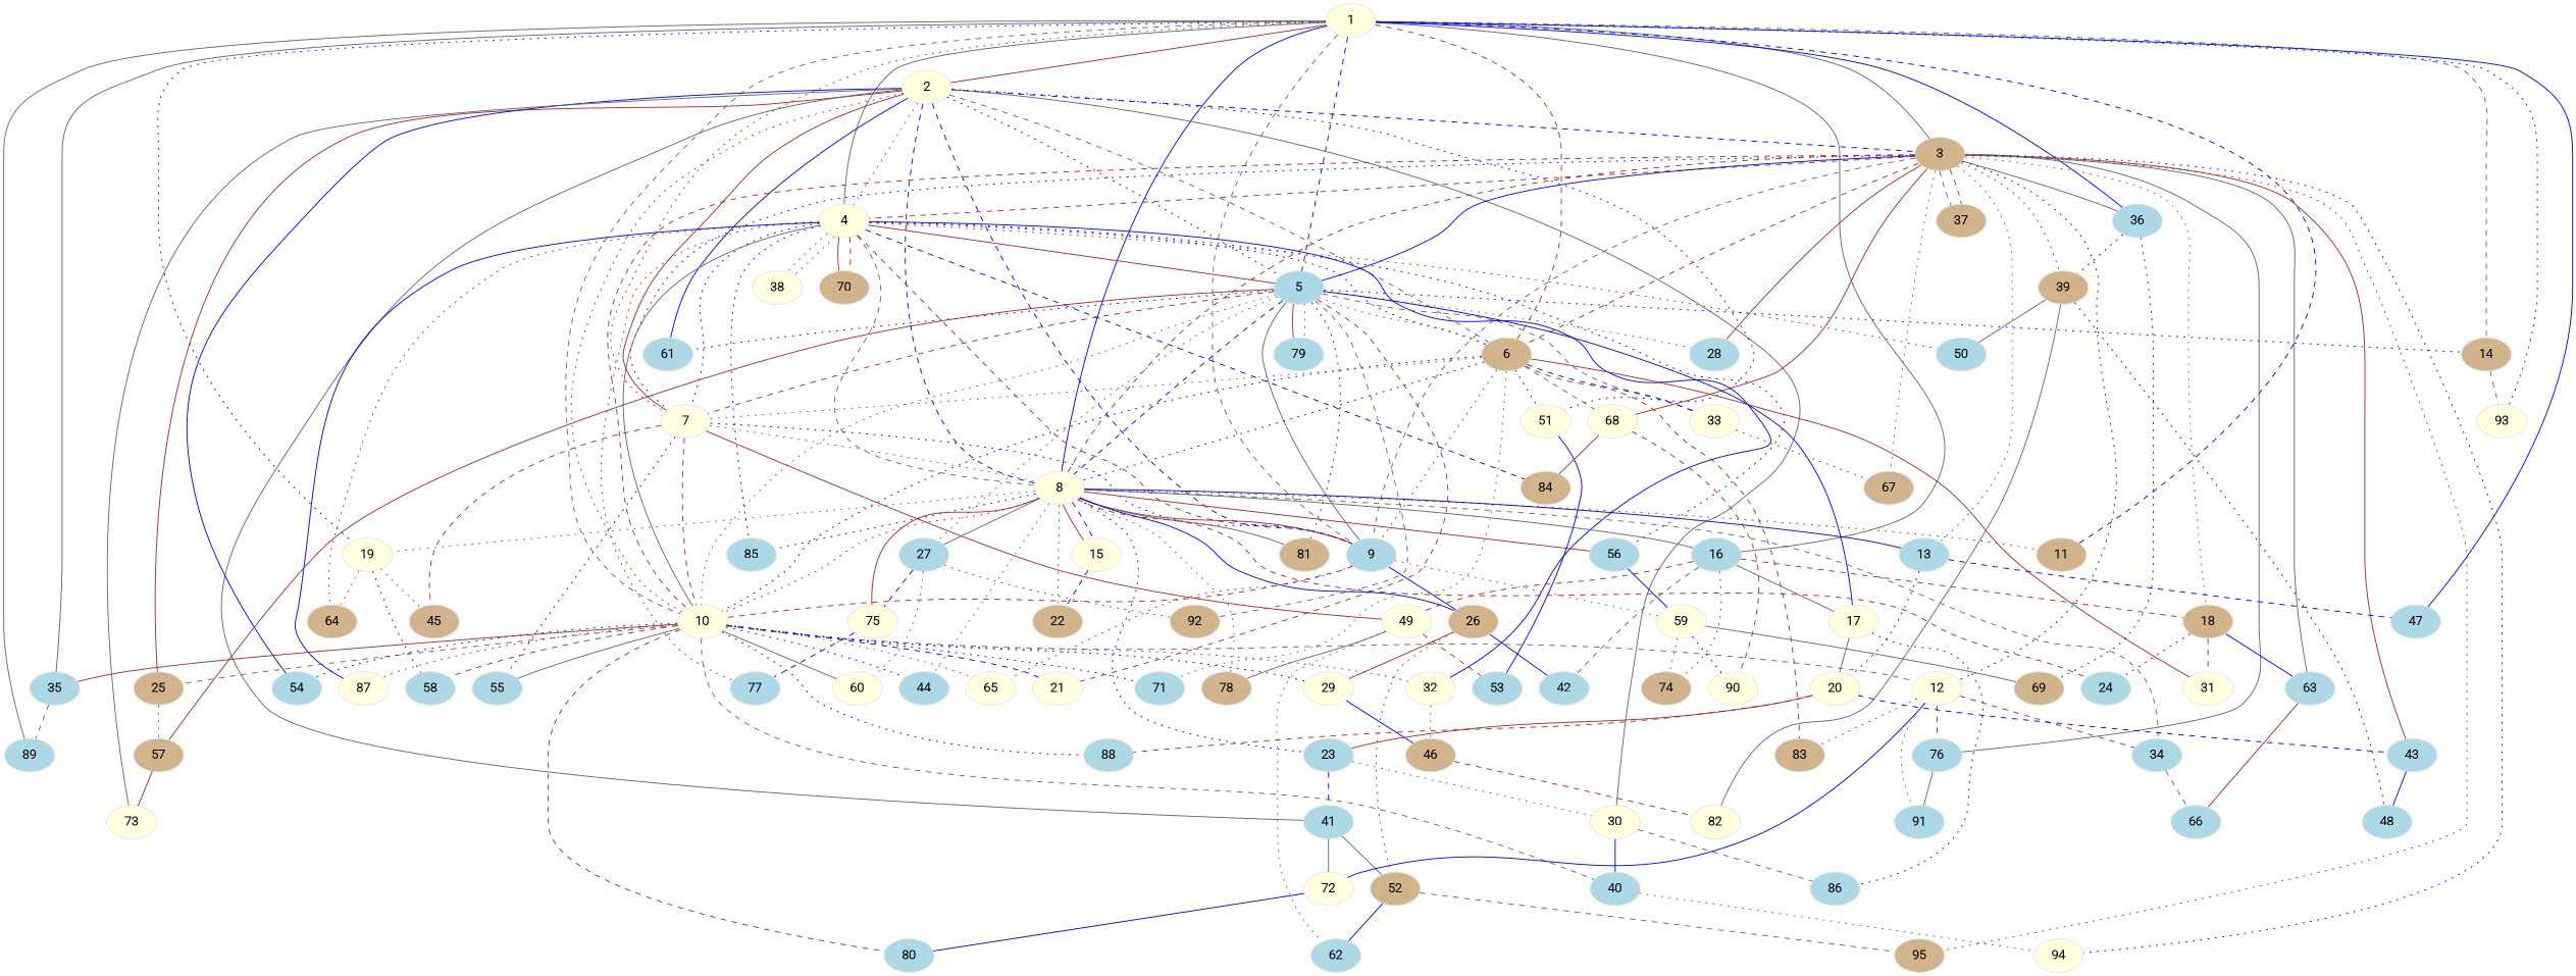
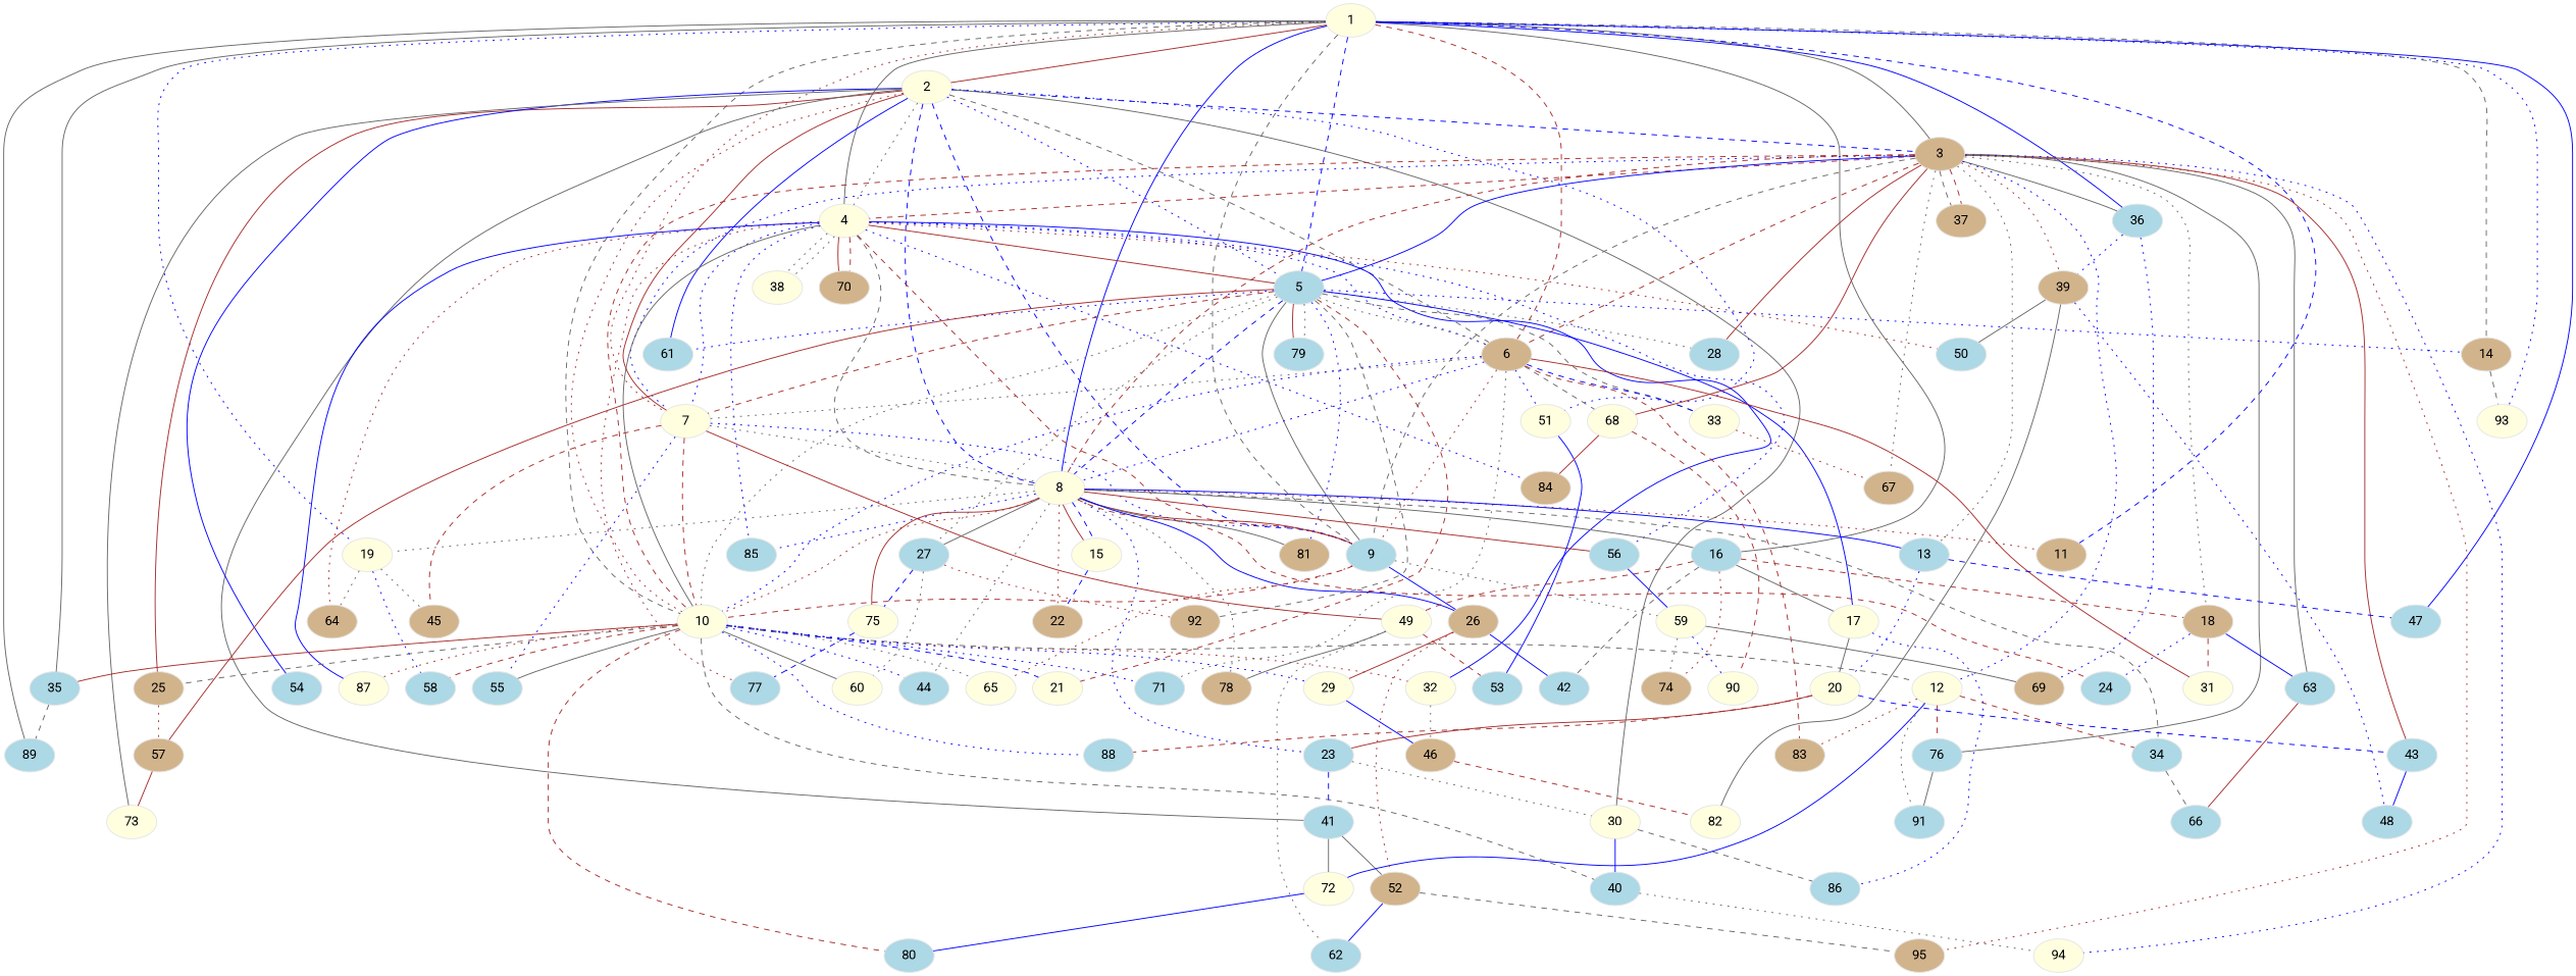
  graph {
    fontname=Roboto
    node [color=gray90 fillcolor=lightblue fontname=Roboto style=filled]
    edge [color=gray40 fontname=Roboto style=dotted]
    1 [fillcolor=lightyellow]
    2 [fillcolor=lightyellow]
    3 [fillcolor=tan]
    4 [fillcolor=lightyellow]
    5
    6 [fillcolor=tan]
    7 [fillcolor=lightyellow]
    8 [fillcolor=lightyellow]
    9
    10 [fillcolor=lightyellow]
    11 [fillcolor=tan]
    14 [fillcolor=tan]
    16
    19 [fillcolor=lightyellow]
    35
    36
    47
    89
    93 [fillcolor=lightyellow]
    25 [fillcolor=tan]
    30 [fillcolor=lightyellow]
    41
    51 [fillcolor=lightyellow]
    54
    61
    73 [fillcolor=lightyellow]
    12 [fillcolor=lightyellow]
    13
    18 [fillcolor=tan]
    28
    37 [fillcolor=tan]
    39 [fillcolor=tan]
    43
    63
    67 [fillcolor=tan]
    68 [fillcolor=lightyellow]
    76
    94 [fillcolor=lightyellow]
    95 [fillcolor=tan]
    32 [fillcolor=lightyellow]
    38 [fillcolor=lightyellow]
    50
    56
    64 [fillcolor=tan]
    70 [fillcolor=tan]
    77
    84 [fillcolor=tan]
    85
    87 [fillcolor=lightyellow]
    17 [fillcolor=lightyellow]
    21 [fillcolor=lightyellow]
    27
    33 [fillcolor=lightyellow]
    57 [fillcolor=tan]
    79
    81 [fillcolor=tan]
    92 [fillcolor=tan]
    31 [fillcolor=lightyellow]
    71
    83 [fillcolor=tan]
    45 [fillcolor=tan]
    49 [fillcolor=lightyellow]
    55
    15 [fillcolor=lightyellow]
    22 [fillcolor=tan]
    23
    24
    26 [fillcolor=tan]
    34
    44
    75 [fillcolor=lightyellow]
    78 [fillcolor=tan]
    59 [fillcolor=lightyellow]
    65 [fillcolor=lightyellow]
    29 [fillcolor=lightyellow]
    40
    58
    60 [fillcolor=lightyellow]
    80
    88
    42
    74 [fillcolor=tan]
    69 [fillcolor=tan]
    86
    72 [fillcolor=lightyellow]
    52 [fillcolor=tan]
    53
    91
    20 [fillcolor=lightyellow]
    48
    82 [fillcolor=lightyellow]
    66
    90 [fillcolor=lightyellow]
    46 [fillcolor=tan]
    62
    1 -- 2 [color=brown style=solid]
    1 -- 3 [style=solid]
    1 -- 4 [style=solid]
    1 -- 5 [color=blue style=dashed]
    1 -- 6 [color=brown style=dashed]
    1 -- 7 [color=brown]
    1 -- 8 [color=blue style=solid]
    1 -- 9 [style=dashed]
    1 -- 10 [style=dashed]
    1 -- 11 [color=blue style=dashed]
    1 -- 14 [style=dashed]
    1 -- 16 [style=solid]
    1 -- 19 [color=blue]
    1 -- 35 [style=solid]
    1 -- 36 [color=blue style=solid]
    1 -- 47 [color=blue style=solid]
    1 -- 89 [style=solid]
    1 -- 93 [color=blue]
    2 -- 3 [color=blue style=dashed]
    2 -- 4
    2 -- 5 [color=blue]
    2 -- 6 [style=dashed]
    2 -- 7 [color=brown style=solid]
    2 -- 8 [color=blue style=dashed]
    2 -- 9 [color=blue style=dashed]
    2 -- 10 [color=brown]
    2 -- 25 [color=brown style=solid]
    2 -- 30 [style=solid]
    2 -- 41 [style=solid]
    2 -- 51 [color=blue]
    2 -- 54 [color=blue style=solid]
    2 -- 61 [color=blue style=solid]
    2 -- 73 [style=solid]
    3 -- 4 [color=brown style=dashed]
    3 -- 5 [color=blue style=solid]
    3 -- 6 [color=brown style=dashed]
    3 -- 7 [color=blue]
    3 -- 8 [color=brown style=dashed]
    3 -- 9 [style=dashed]
    3 -- 10 [color=brown style=dashed]
    3 -- 36 [style=solid]
    3 -- 12 [color=blue]
    3 -- 13
    3 -- 18
    3 -- 28 [color=brown style=solid]
    3 -- 37 [style=dashed]
    3 -- 37 [color=brown style=dashed]
    3 -- 39 [color=brown]
    3 -- 43 [color=brown style=solid]
    3 -- 63 [style=solid]
    3 -- 67
    3 -- 68 [color=brown style=solid]
    3 -- 76 [style=solid]
    3 -- 94 [color=blue]
    3 -- 95 [color=brown]
    4 -- 5 [color=brown style=solid]
    4 -- 6 [color=blue]
    4 -- 7 [color=blue]
    4 -- 8 [style=dashed]
    4 -- 9 [color=brown style=dashed]
    4 -- 10 [style=solid]
    4 -- 32 [color=blue style=solid]
    4 -- 38
    4 -- 38
    4 -- 50 [color=brown]
    4 -- 56 [color=blue]
    4 -- 64 [color=brown]
    4 -- 70 [color=brown style=solid]
    4 -- 70 [color=brown style=dashed]
    4 -- 77 [color=brown]
-   4 -- 84 [color=blue style=dashed]
+   4 -- 84 [color=blue]
    4 -- 85 [color=blue]
    4 -- 87 [color=blue style=solid]
    5 -- 6
    5 -- 7 [color=brown style=dashed]
    5 -- 8 [color=blue style=dashed]
    5 -- 9 [style=solid]
    5 -- 10
    5 -- 14 [color=blue]
    5 -- 61 [color=blue]
    5 -- 28
    5 -- 17 [color=blue style=solid]
    5 -- 21 [color=brown style=dashed]
    5 -- 27
    5 -- 33 [style=dashed]
    5 -- 57 [color=brown style=solid]
    5 -- 79 [color=brown style=solid]
    5 -- 79
    5 -- 81 [color=blue]
    5 -- 92 [style=dashed]
    6 -- 7
    6 -- 8 [color=blue]
    6 -- 9 [color=brown]
    6 -- 10 [color=blue]
    6 -- 51 [color=blue]
    6 -- 68 [style=dashed]
    6 -- 33 [color=blue style=dashed]
    6 -- 31 [color=brown style=solid]
    6 -- 71
    6 -- 83 [color=brown style=dashed]
    7 -- 8
    7 -- 9 [color=blue]
    7 -- 10 [color=brown style=dashed]
    7 -- 45 [color=brown style=dashed]
    7 -- 49 [color=brown style=solid]
    7 -- 55 [color=blue]
    8 -- 9 [color=brown style=solid]
    8 -- 10 [color=brown]
    8 -- 11 [color=brown]
    8 -- 16 [style=solid]
    8 -- 19
    8 -- 13 [color=blue style=solid]
    8 -- 56 [color=brown style=solid]
    8 -- 85 [color=blue]
    8 -- 27 [style=solid]
    8 -- 81 [style=solid]
    8 -- 15 [color=brown style=solid]
    8 -- 15 [color=blue style=dashed]
    8 -- 22 [color=brown]
    8 -- 23 [color=blue]
    8 -- 24 [color=brown style=dashed]
    8 -- 26 [color=blue style=solid]
    8 -- 34 [style=dashed]
    8 -- 44
    8 -- 75 [color=brown style=solid]
    8 -- 78
    9 -- 10 [color=brown style=dashed]
    9 -- 26 [color=blue style=solid]
    9 -- 59
    9 -- 65 [color=brown]
    10 -- 35 [color=brown style=solid]
    10 -- 25 [style=dashed]
-   10 -- 54 [color=blue]
    10 -- 12 [style=dashed]
    10 -- 32 [color=brown]
    10 -- 87 [color=brown]
    10 -- 21 [color=blue style=dashed]
    10 -- 71 [color=blue]
    10 -- 55 [style=solid]
    10 -- 44 [color=blue]
    10 -- 65
    10 -- 29 [color=blue]
    10 -- 40 [style=dashed]
    10 -- 58 [color=brown style=dashed]
    10 -- 60 [style=solid]
    10 -- 80 [color=brown style=dashed]
    10 -- 88 [color=blue]
    14 -- 93 [style=dashed]
    16 -- 18 [color=brown style=dashed]
    16 -- 17 [style=solid]
    16 -- 49 [color=brown style=dashed]
    16 -- 42 [style=dashed]
    16 -- 74 [color=brown]
    19 -- 64
    19 -- 45
    19 -- 58 [color=blue]
    35 -- 89 [style=dashed]
    36 -- 39 [color=blue]
    36 -- 69 [color=blue]
    25 -- 57 [color=brown]
    30 -- 40 [color=blue style=solid]
    30 -- 86 [style=dashed]
    41 -- 72 [style=solid]
    41 -- 52 [style=solid]
    51 -- 53 [color=blue style=solid]
    12 -- 76 [color=brown style=dashed]
    12 -- 83 [color=brown]
    12 -- 34 [color=brown style=dashed]
    12 -- 72 [color=blue style=solid]
    12 -- 91
    13 -- 47 [color=blue style=dashed]
    13 -- 20 [color=blue]
    18 -- 63 [color=blue style=solid]
    18 -- 31 [color=brown style=dashed]
    18 -- 24 [color=blue]
    39 -- 50 [style=solid]
    39 -- 48 [color=blue]
    39 -- 82 [style=solid]
    43 -- 48 [color=blue style=solid]
    63 -- 66 [color=brown style=solid]
    68 -- 84 [color=brown style=solid]
    68 -- 90 [color=brown style=dashed]
    76 -- 91 [style=solid]
    32 -- 46
    56 -- 59 [color=blue style=solid]
    17 -- 86 [color=blue]
    17 -- 20 [style=solid]
    27 -- 92 [color=brown]
    27 -- 75 [color=blue style=dashed]
    27 -- 60
    33 -- 67 [color=brown]
    57 -- 73 [color=brown style=solid]
    49 -- 78 [style=solid]
    49 -- 53 [color=brown style=dashed]
    49 -- 62
    15 -- 22 [color=blue style=dashed]
    23 -- 30
    23 -- 41 [color=blue style=dashed]
    26 -- 29 [color=brown style=solid]
    26 -- 42 [color=blue style=solid]
    26 -- 52 [color=brown]
    34 -- 66 [style=dashed]
    75 -- 77 [color=blue style=dashed]
    59 -- 74
    59 -- 69 [style=solid]
    59 -- 90 [color=blue]
    29 -- 46 [color=blue style=solid]
    40 -- 94
    72 -- 80 [color=blue style=solid]
    52 -- 95 [style=dashed]
    52 -- 62 [color=blue style=solid]
    20 -- 43 [color=blue style=dashed]
    20 -- 23 [color=brown style=solid]
    20 -- 88 [color=brown style=dashed]
    46 -- 82 [color=brown style=dashed]
  }
